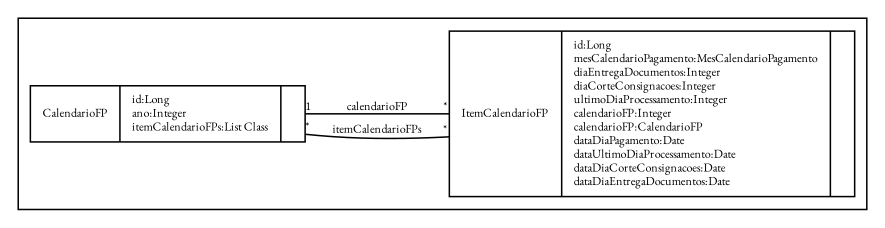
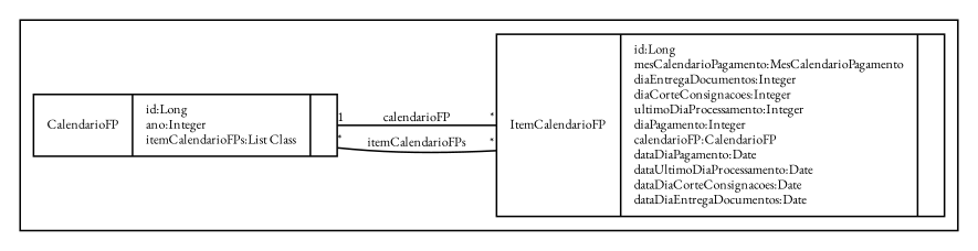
  digraph {
    fontname="EB Garamond"
    fontsize=8
    rankdir=LR
    node [fontname="EB Garamond" fontsize=8 shape=record]
    edge [arrowhead=none fontname="EB Garamond" fontsize=8 taillabel="*"]
    n1 [label="{CalendarioFP|id:Long\lano:Integer\litemCalendarioFPs:List Class\l|\l}"]
-   n2 [label="{ItemCalendarioFP|id:Long\lmesCalendarioPagamento:MesCalendarioPagamento\ldiaEntregaDocumentos:Integer\ldiaCorteConsignacoes:Integer\lultimoDiaProcessamento:Integer\lcalendarioFP:Integer\lcalendarioFP:CalendarioFP\ldataDiaPagamento:Date\ldataUltimoDiaProcessamento:Date\ldataDiaCorteConsignacoes:Date\ldataDiaEntregaDocumentos:Date\l|\l}"]
+   n2 [label="{ItemCalendarioFP|id:Long\lmesCalendarioPagamento:MesCalendarioPagamento\ldiaEntregaDocumentos:Integer\ldiaCorteConsignacoes:Integer\lultimoDiaProcessamento:Integer\ldiaPagamento:Integer\lcalendarioFP:CalendarioFP\ldataDiaPagamento:Date\ldataUltimoDiaProcessamento:Date\ldataDiaCorteConsignacoes:Date\ldataDiaEntregaDocumentos:Date\l|\l}"]
    subgraph cluster_1 {
      n1
      n2
    }
    n1 -> n2 [headlabel="*" label=itemCalendarioFPs]
    n2 -> n1 [headlabel=1 label=calendarioFP]
  }
